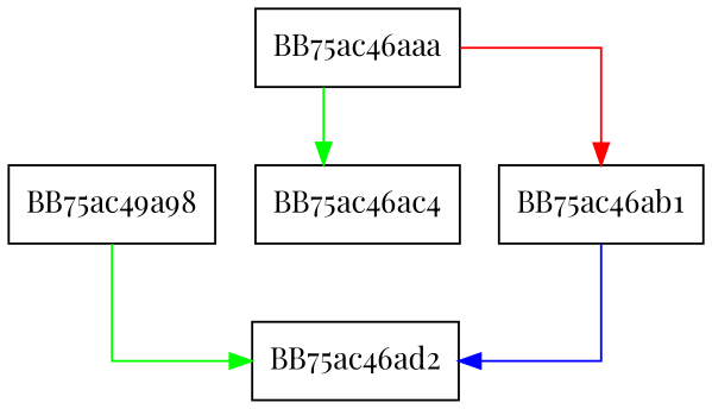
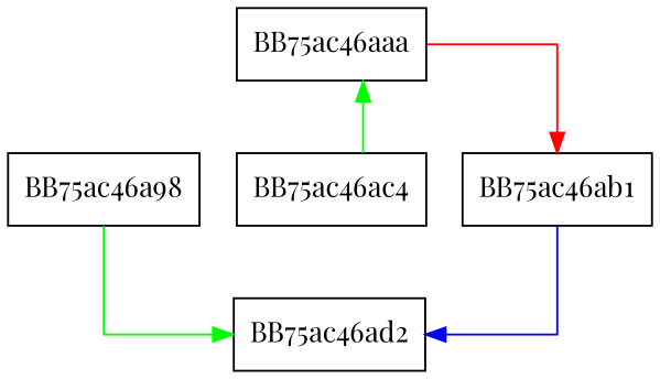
  digraph {
    fontname="Playfair Display"
    splines=ortho
    node [fontname="Playfair Display" shape=box]
    edge [color=green fontname="Playfair Display"]
-   BB75ac46a98 [label=BB75ac49a98]
+   BB75ac46a98
    BB75ac46ad2
    BB75ac46aaa
    BB75ac46ac4
    BB75ac46ab1
    BB75ac46a98 -> BB75ac46ad2
-   BB75ac46aaa -> BB75ac46ac4
+   BB75ac46ac4 -> BB75ac46aaa
    BB75ac46aaa -> BB75ac46ab1 [color=red]
    BB75ac46ab1 -> BB75ac46ad2 [color=blue]
  }
